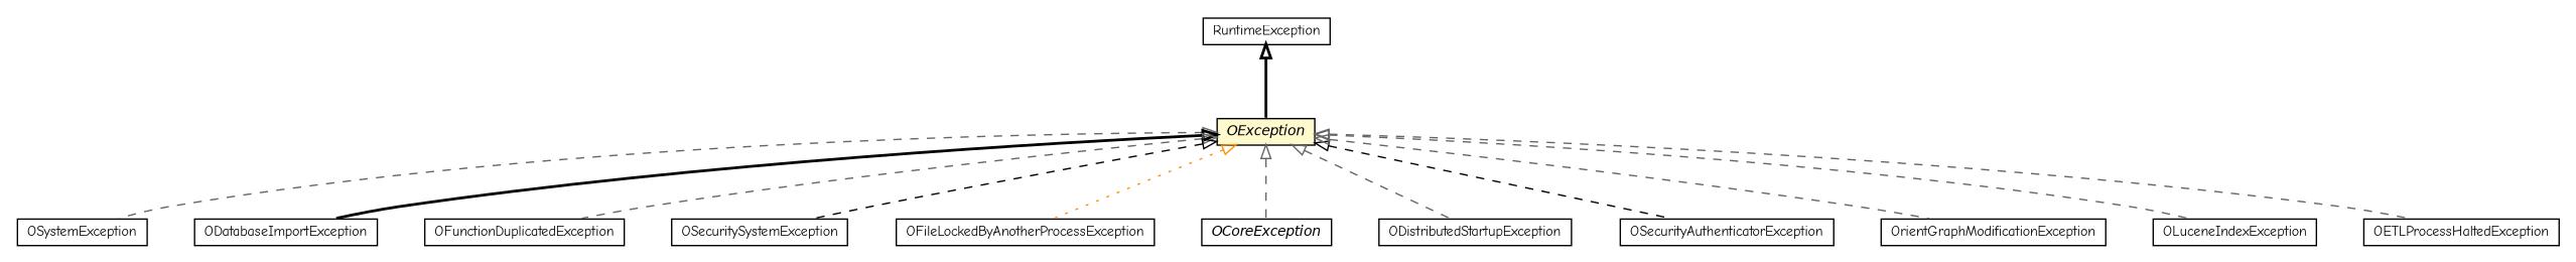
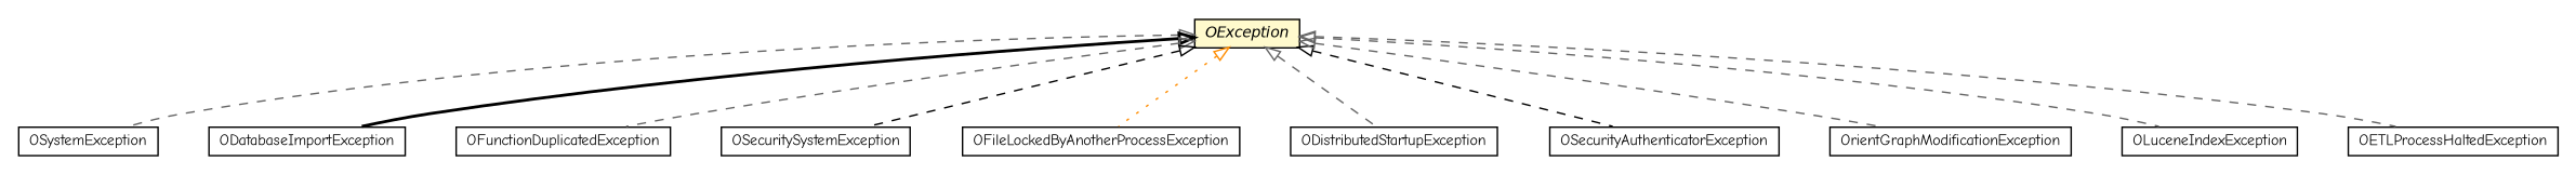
  digraph {
    fontname="Comic Neue"
    nodesep=0.25
    ranksep=0.5
    node [fontcolor=black fontname="Comic Neue" fontsize=10.0 shape=plaintext]
    edge [arrowtail=empty color=gray40 dir=back fontname="Comic Neue" fontsize=10 headport=p labelfontname=Helvetica labelfontsize=10 style=dashed tailport=p]
    n1 [label=<<table title="com.orientechnologies.common.exception.OException" border="0" cellborder="1" cellspacing="0" cellpadding="2" port="p" bgcolor="lemonChiffon" href="./OException.html"> 		<tr><td><table border="0" cellspacing="0" cellpadding="1"> <tr><td align="center" balign="center"><font face="Helvetica-Oblique"> OException </font></td></tr> 		</table></td></tr> 		</table>>]
    n2 [label=<<table title="com.orientechnologies.common.exception.OSystemException" border="0" cellborder="1" cellspacing="0" cellpadding="2" port="p" href="./OSystemException.html"> 		<tr><td><table border="0" cellspacing="0" cellpadding="1"> <tr><td align="center" balign="center"> OSystemException </td></tr> 		</table></td></tr> 		</table>>]
    n3 [label=<<table title="com.orientechnologies.orient.core.db.tool.ODatabaseImportException" border="0" cellborder="1" cellspacing="0" cellpadding="2" port="p" href="../../orient/core/db/tool/ODatabaseImportException.html"> 		<tr><td><table border="0" cellspacing="0" cellpadding="1"> <tr><td align="center" balign="center"> ODatabaseImportException </td></tr> 		</table></td></tr> 		</table>>]
    n4 [label=<<table title="com.orientechnologies.orient.core.metadata.function.OFunctionDuplicatedException" border="0" cellborder="1" cellspacing="0" cellpadding="2" port="p" href="../../orient/core/metadata/function/OFunctionDuplicatedException.html"> 		<tr><td><table border="0" cellspacing="0" cellpadding="1"> <tr><td align="center" balign="center"> OFunctionDuplicatedException </td></tr> 		</table></td></tr> 		</table>>]
    n5 [label=<<table title="com.orientechnologies.orient.core.security.OSecuritySystemException" border="0" cellborder="1" cellspacing="0" cellpadding="2" port="p" href="../../orient/core/security/OSecuritySystemException.html"> 		<tr><td><table border="0" cellspacing="0" cellpadding="1"> <tr><td align="center" balign="center"> OSecuritySystemException </td></tr> 		</table></td></tr> 		</table>>]
    n6 [label=<<table title="com.orientechnologies.orient.core.exception.OFileLockedByAnotherProcessException" border="0" cellborder="1" cellspacing="0" cellpadding="2" port="p" href="../../orient/core/exception/OFileLockedByAnotherProcessException.html"> 		<tr><td><table border="0" cellspacing="0" cellpadding="1"> <tr><td align="center" balign="center"> OFileLockedByAnotherProcessException </td></tr> 		</table></td></tr> 		</table>>]
-   n7 [label=<<table title="com.orientechnologies.orient.core.exception.OCoreException" border="0" cellborder="1" cellspacing="0" cellpadding="2" port="p" href="../../orient/core/exception/OCoreException.html"> 		<tr><td><table border="0" cellspacing="0" cellpadding="1"> <tr><td align="center" balign="center"><font face="Helvetica-Oblique"> OCoreException </font></td></tr> 		</table></td></tr> 		</table>>]
    n8 [label=<<table title="com.orientechnologies.orient.server.distributed.ODistributedStartupException" border="0" cellborder="1" cellspacing="0" cellpadding="2" port="p" href="../../orient/server/distributed/ODistributedStartupException.html"> 		<tr><td><table border="0" cellspacing="0" cellpadding="1"> <tr><td align="center" balign="center"> ODistributedStartupException </td></tr> 		</table></td></tr> 		</table>>]
    n9 [label=<<table title="com.orientechnologies.orient.server.security.OSecurityAuthenticatorException" border="0" cellborder="1" cellspacing="0" cellpadding="2" port="p" href="../../orient/server/security/OSecurityAuthenticatorException.html"> 		<tr><td><table border="0" cellspacing="0" cellpadding="1"> <tr><td align="center" balign="center"> OSecurityAuthenticatorException </td></tr> 		</table></td></tr> 		</table>>]
    n10 [label=<<table title="com.tinkerpop.blueprints.impls.orient.OrientGraphModificationException" border="0" cellborder="1" cellspacing="0" cellpadding="2" port="p" href="../../../tinkerpop/blueprints/impls/orient/OrientGraphModificationException.html"> 		<tr><td><table border="0" cellspacing="0" cellpadding="1"> <tr><td align="center" balign="center"> OrientGraphModificationException </td></tr> 		</table></td></tr> 		</table>>]
    n11 [label=<<table title="com.orientechnologies.lucene.exception.OLuceneIndexException" border="0" cellborder="1" cellspacing="0" cellpadding="2" port="p" href="../../lucene/exception/OLuceneIndexException.html"> 		<tr><td><table border="0" cellspacing="0" cellpadding="1"> <tr><td align="center" balign="center"> OLuceneIndexException </td></tr> 		</table></td></tr> 		</table>>]
    n12 [label=<<table title="com.orientechnologies.orient.etl.OETLProcessHaltedException" border="0" cellborder="1" cellspacing="0" cellpadding="2" port="p" href="../../orient/etl/OETLProcessHaltedException.html"> 		<tr><td><table border="0" cellspacing="0" cellpadding="1"> <tr><td align="center" balign="center"> OETLProcessHaltedException </td></tr> 		</table></td></tr> 		</table>>]
-   n13 [label=<<table title="java.lang.RuntimeException" border="0" cellborder="1" cellspacing="0" cellpadding="2" port="p" href="http://java.sun.com/j2se/1.4.2/docs/api/java/lang/RuntimeException.html"> 		<tr><td><table border="0" cellspacing="0" cellpadding="1"> <tr><td align="center" balign="center"> RuntimeException </td></tr> 		</table></td></tr> 		</table>>]
    n1 -> n2
    n1 -> n3 [color=black style=bold]
    n1 -> n4
    n1 -> n5 [color=black]
    n1 -> n6 [color=darkorange style=dotted]
-   n1 -> n7
    n1 -> n8
    n1 -> n9 [color=black]
    n1 -> n10
    n1 -> n11
    n1 -> n12
-   n13 -> n1 [color=black style=bold]
  }
